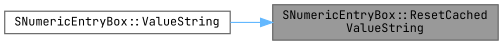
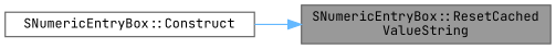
  digraph {
    rankdir=RL
    fontname="JetBrains Mono"
    node [fontname="JetBrains Mono" fontsize=10 shape=box style=filled]
    n1 [color=gray40 fillcolor=grey60 fontcolor=black height=0.2 label="SNumericEntryBox::ResetCached\lValueString" width=0.4]
-   n2 [color=grey40 fillcolor=white height=0.2 label="SNumericEntryBox::ValueString" width=0.4]
+   n2 [color=grey40 fillcolor=white height=0.2 label="SNumericEntryBox::Construct" width=0.4]
    n1 -> n2 [color=steelblue1 dir=back fontname="JetBrains Mono" fontsize=10 labelfontname=Helvetica labelfontsize=10 style=solid]
  }
